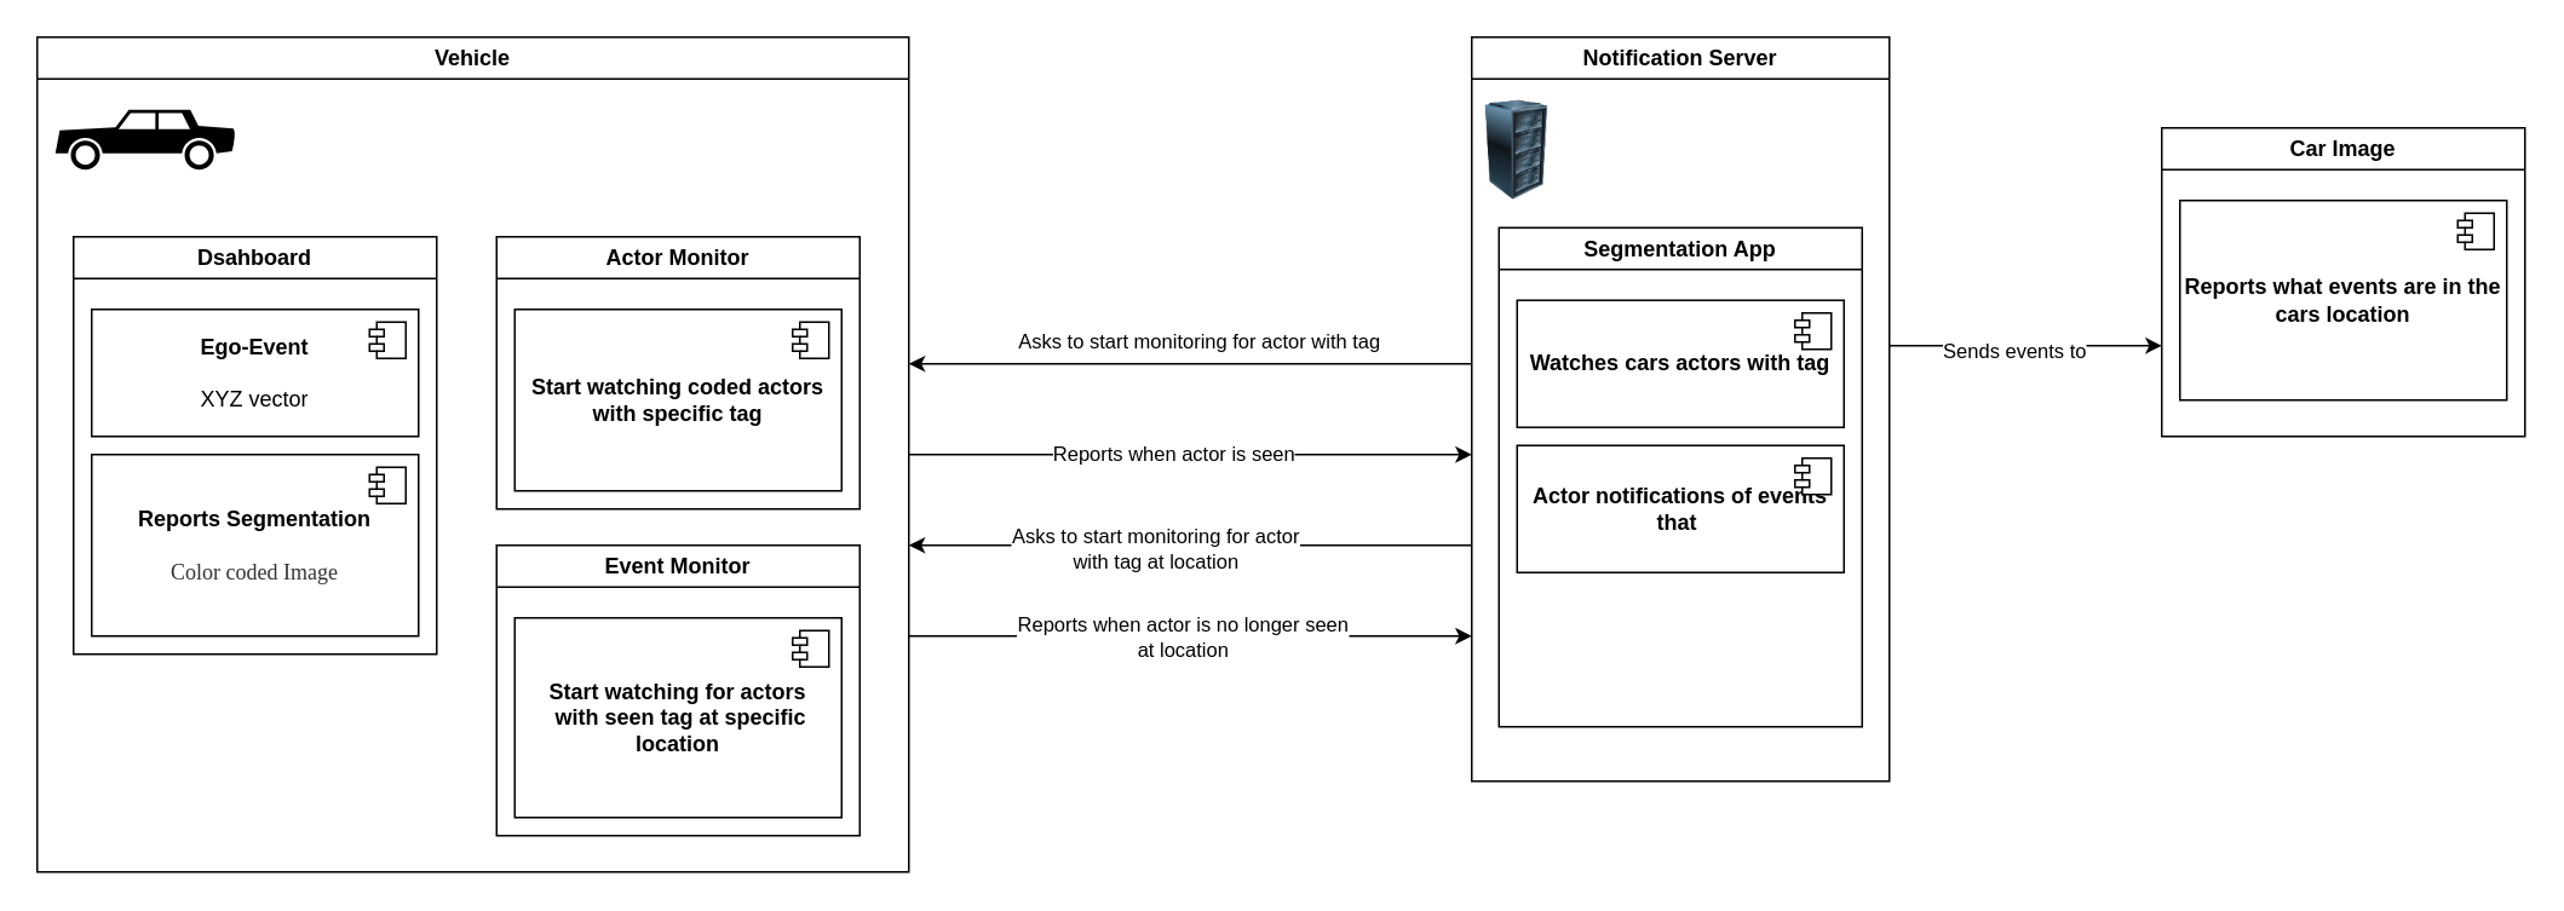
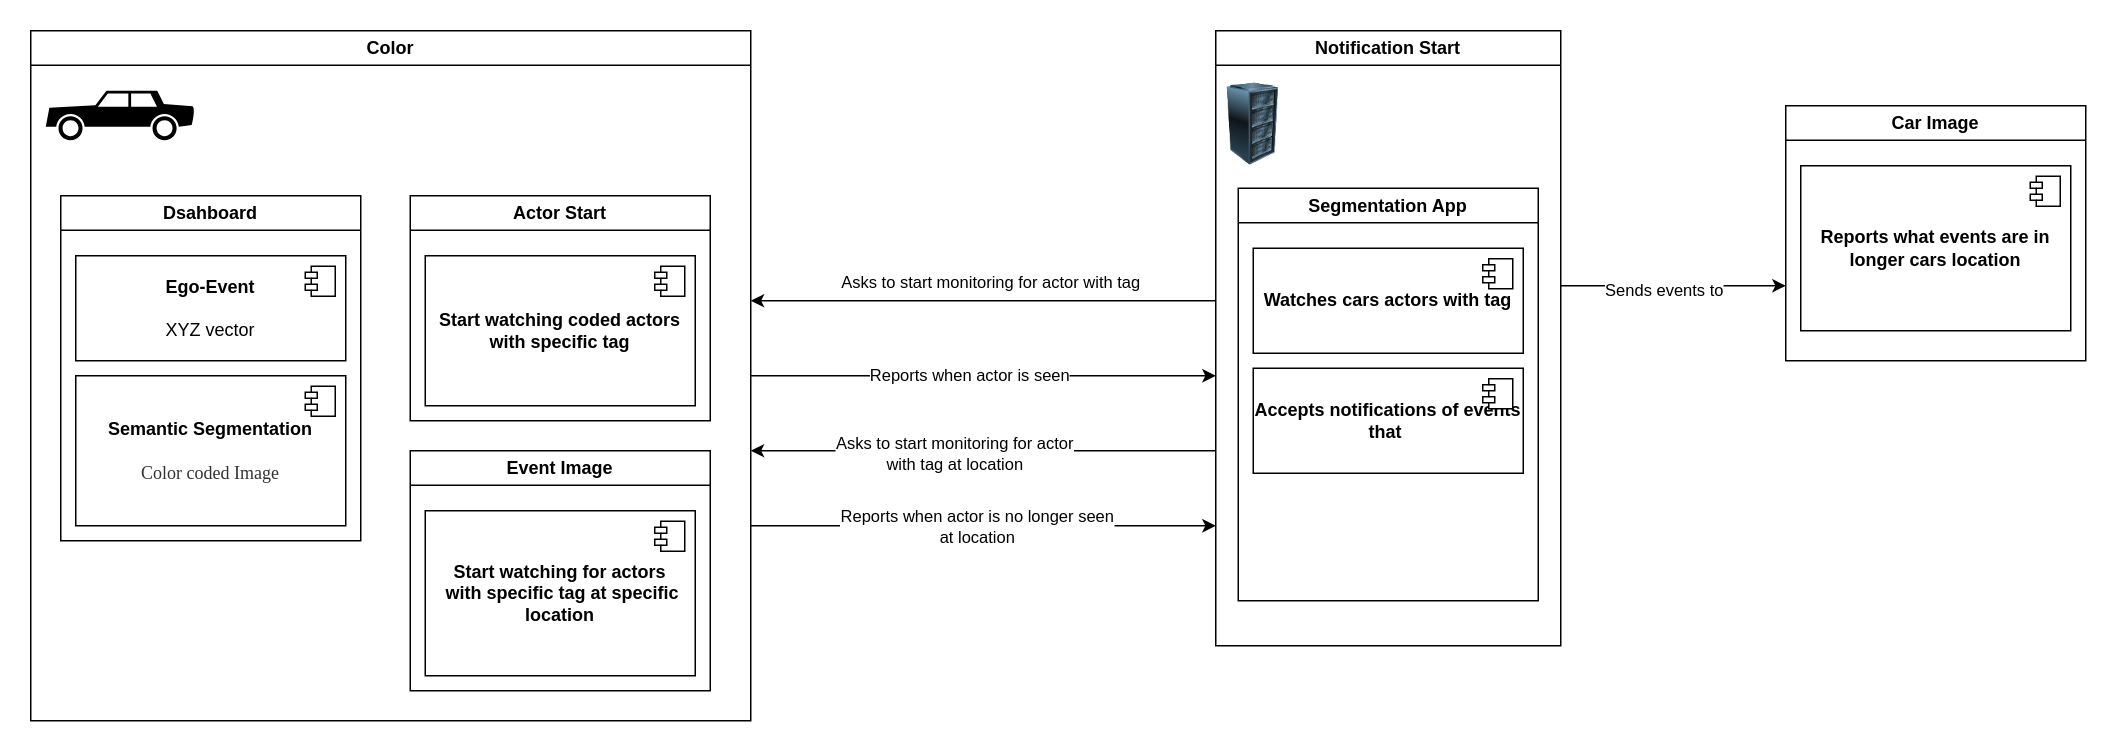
  <mxCell id="0" />
  <mxCell id="1" parent="0" />
  <mxCell id="2" style="edgeStyle=none;html=1;" edge="1" parent="1"><mxGeometry relative="1" as="geometry"><mxPoint x="500" y="300" as="targetPoint" /><mxPoint x="810" y="300" as="sourcePoint" /></mxGeometry></mxCell>
  <mxCell id="3" value="Asks to start monitoring for actor &lt;br&gt;with tag at location" style="edgeLabel;html=1;align=center;verticalAlign=middle;resizable=0;points=[];" vertex="1" connectable="0" parent="2"><mxGeometry x="0.129" y="1" relative="1" as="geometry"><mxPoint as="offset" /></mxGeometry></mxCell>
  <mxCell id="4" style="edgeStyle=none;html=1;" edge="1" parent="1"><mxGeometry relative="1" as="geometry"><mxPoint y="190" as="targetPoint" x="1190" /><mxPoint x="1040" y="190" as="sourcePoint" /></mxGeometry></mxCell>
  <mxCell id="5" value="Sends events to" style="edgeLabel;html=1;align=center;verticalAlign=middle;resizable=0;points=[];" vertex="1" connectable="0" parent="4"><mxGeometry x="-0.088" y="-2" relative="1" as="geometry"><mxPoint as="offset" /></mxGeometry></mxCell>
- <mxCell id="6" value="Notification Server" style="swimlane;whiteSpace=wrap;html=1;" vertex="1" parent="1"><mxGeometry x="810" y="20" width="230" height="410" as="geometry" /></mxCell>
+ <mxCell id="6" value="Notification Start" style="swimlane;whiteSpace=wrap;html=1;" vertex="1" parent="1"><mxGeometry x="810" y="20" width="230" height="410" as="geometry" /></mxCell>
  <mxCell id="7" value="" style="image;html=1;image=img/lib/clip_art/computers/Server_Rack_128x128.png" vertex="1" parent="6"><mxGeometry y="35" width="50" height="55" as="geometry" /></mxCell>
  <mxCell id="8" value="Segmentation App" style="swimlane;whiteSpace=wrap;html=1;startSize=23;" vertex="1" parent="6"><mxGeometry x="15" y="105" width="200" height="275" as="geometry" /></mxCell>
  <mxCell id="9" style="edgeStyle=none;html=1;exitX=0.5;exitY=1;exitDx=0;exitDy=0;entryX=0.5;entryY=0;entryDx=0;entryDy=0;" edge="1" parent="8"><mxGeometry relative="1" as="geometry"><mxPoint x="110" y="180" as="targetPoint" /></mxGeometry></mxCell>
  <mxCell id="10" value="&lt;b&gt;Watches cars actors with tag&lt;/b&gt;" style="html=1;dropTarget=0;whiteSpace=wrap;" vertex="1" parent="8"><mxGeometry x="10" y="40" width="180" height="70" as="geometry" /></mxCell>
  <mxCell id="11" value="" style="shape=module;jettyWidth=8;jettyHeight=4;" vertex="1" parent="10"><mxGeometry x="1" width="20" height="20" relative="1" as="geometry"><mxPoint x="-27" y="7" as="offset" /></mxGeometry></mxCell>
- <mxCell id="12" value="&lt;b&gt;Actor notifications of events that&amp;nbsp;&lt;/b&gt;" style="html=1;dropTarget=0;whiteSpace=wrap;" vertex="1" parent="8"><mxGeometry x="10" y="120" width="180" height="70" as="geometry" /></mxCell>
+ <mxCell id="12" value="&lt;b&gt;Accepts notifications of events that&amp;nbsp;&lt;/b&gt;" style="html=1;dropTarget=0;whiteSpace=wrap;" vertex="1" parent="8"><mxGeometry x="10" y="120" width="180" height="70" as="geometry" /></mxCell>
  <mxCell id="13" value="" style="shape=module;jettyWidth=8;jettyHeight=4;" vertex="1" parent="12"><mxGeometry x="1" width="20" height="20" relative="1" as="geometry"><mxPoint x="-27" y="7" as="offset" /></mxGeometry></mxCell>
  <mxCell id="14" value="Car Image" style="swimlane;whiteSpace=wrap;html=1;" vertex="1" parent="1"><mxGeometry y="70" width="200" height="170" as="geometry" x="1190" /></mxCell>
- <mxCell id="15" value="&lt;b&gt;Reports what events are in the cars location&lt;/b&gt;" style="html=1;dropTarget=0;whiteSpace=wrap;" vertex="1" parent="14"><mxGeometry x="10" y="40" width="180" height="110" as="geometry" /></mxCell>
+ <mxCell id="15" value="&lt;b&gt;Reports what events are in longer cars location&lt;/b&gt;" style="html=1;dropTarget=0;whiteSpace=wrap;" vertex="1" parent="14"><mxGeometry x="10" y="40" width="180" height="110" as="geometry" /></mxCell>
  <mxCell id="16" value="" style="shape=module;jettyWidth=8;jettyHeight=4;" vertex="1" parent="15"><mxGeometry x="1" width="20" height="20" relative="1" as="geometry"><mxPoint x="-27" y="7" as="offset" /></mxGeometry></mxCell>
  <mxCell id="17" style="edgeStyle=none;html=1;" edge="1" parent="1"><mxGeometry relative="1" as="geometry"><mxPoint x="810" y="350" as="targetPoint" /><mxPoint x="500" y="350" as="sourcePoint" /></mxGeometry></mxCell>
  <mxCell id="18" value="Reports when actor is no longer seen&lt;br&gt;at location" style="edgeLabel;html=1;align=center;verticalAlign=middle;resizable=0;points=[];" vertex="1" connectable="0" parent="17"><mxGeometry x="-0.303" y="2" relative="1" as="geometry"><mxPoint x="42" y="2" as="offset" /></mxGeometry></mxCell>
- <mxCell id="19" value="Vehicle" style="swimlane;whiteSpace=wrap;html=1;startSize=23;" vertex="1" parent="1"><mxGeometry x="20" y="20" width="480" height="460" as="geometry" /></mxCell>
+ <mxCell id="19" value="Color" style="swimlane;whiteSpace=wrap;html=1;startSize=23;" vertex="1" parent="1"><mxGeometry x="20" y="20" width="480" height="460" as="geometry" /></mxCell>
  <mxCell id="20" style="edgeStyle=none;html=1;exitX=0.5;exitY=1;exitDx=0;exitDy=0;entryX=0.5;entryY=0;entryDx=0;entryDy=0;" edge="1" parent="19"><mxGeometry relative="1" as="geometry"><mxPoint x="110" y="180" as="targetPoint" /></mxGeometry></mxCell>
  <mxCell id="21" value="" style="shape=mxgraph.signs.transportation.car_2;html=1;pointerEvents=1;fillColor=#000000;strokeColor=none;verticalLabelPosition=bottom;verticalAlign=top;align=center;" vertex="1" parent="19"><mxGeometry x="10" y="40" width="100" height="33" as="geometry" /></mxCell>
  <mxCell id="22" value="Dsahboard" style="swimlane;whiteSpace=wrap;html=1;" vertex="1" parent="19"><mxGeometry x="20" y="110" width="200" height="230" as="geometry" /></mxCell>
  <mxCell id="23" style="edgeStyle=none;html=1;exitX=0.5;exitY=1;exitDx=0;exitDy=0;entryX=0.5;entryY=0;entryDx=0;entryDy=0;" edge="1" parent="22"><mxGeometry relative="1" as="geometry"><mxPoint x="110" y="180" as="targetPoint" /></mxGeometry></mxCell>
- <mxCell id="24" value="&lt;b&gt;Reports Segmentation&lt;/b&gt;&lt;div&gt;&lt;br&gt;&lt;/div&gt;&lt;div&gt;&lt;span style=&quot;color: rgb(51, 51, 51); font-family: Verdana;&quot;&gt;Color coded Image&lt;/span&gt;&lt;/div&gt;" style="html=1;dropTarget=0;whiteSpace=wrap;" vertex="1" parent="22"><mxGeometry x="10" y="120" width="180" height="100" as="geometry" /></mxCell>
+ <mxCell id="24" value="&lt;b&gt;Semantic Segmentation&lt;/b&gt;&lt;div&gt;&lt;br&gt;&lt;/div&gt;&lt;div&gt;&lt;span style=&quot;color: rgb(51, 51, 51); font-family: Verdana;&quot;&gt;Color coded Image&lt;/span&gt;&lt;/div&gt;" style="html=1;dropTarget=0;whiteSpace=wrap;" vertex="1" parent="22"><mxGeometry x="10" y="120" width="180" height="100" as="geometry" /></mxCell>
  <mxCell id="25" value="" style="shape=module;jettyWidth=8;jettyHeight=4;" vertex="1" parent="24"><mxGeometry x="1" width="20" height="20" relative="1" as="geometry"><mxPoint x="-27" y="7" as="offset" /></mxGeometry></mxCell>
  <mxCell id="26" value="&lt;b&gt;Ego-Event&lt;/b&gt;&lt;div&gt;&lt;br&gt;&lt;/div&gt;&lt;div&gt;XYZ vector&lt;/div&gt;" style="html=1;dropTarget=0;whiteSpace=wrap;" vertex="1" parent="22"><mxGeometry x="10" y="40" width="180" height="70" as="geometry" /></mxCell>
  <mxCell id="27" value="" style="shape=module;jettyWidth=8;jettyHeight=4;" vertex="1" parent="26"><mxGeometry x="1" width="20" height="20" relative="1" as="geometry"><mxPoint x="-27" y="7" as="offset" /></mxGeometry></mxCell>
- <mxCell id="28" value="Actor Monitor" style="swimlane;whiteSpace=wrap;html=1;startSize=23;" vertex="1" parent="19"><mxGeometry x="253" y="110" width="200" height="150" as="geometry" /></mxCell>
+ <mxCell id="28" value="Actor Start" style="swimlane;whiteSpace=wrap;html=1;startSize=23;" vertex="1" parent="19"><mxGeometry x="253" y="110" width="200" height="150" as="geometry" /></mxCell>
  <mxCell id="29" style="edgeStyle=none;html=1;exitX=0.5;exitY=1;exitDx=0;exitDy=0;entryX=0.5;entryY=0;entryDx=0;entryDy=0;" edge="1" parent="28"><mxGeometry relative="1" as="geometry"><mxPoint x="110" y="180" as="targetPoint" /></mxGeometry></mxCell>
  <mxCell id="30" style="edgeStyle=none;html=1;exitX=1;exitY=0.5;exitDx=0;exitDy=0;" edge="1" parent="28" source="19"><mxGeometry relative="1" as="geometry"><mxPoint x="537" y="120" as="targetPoint" /><mxPoint x="237" y="120" as="sourcePoint" /></mxGeometry></mxCell>
  <mxCell id="31" value="Reports when actor is seen" style="edgeLabel;html=1;align=center;verticalAlign=middle;resizable=0;points=[];" vertex="1" connectable="0" parent="30"><mxGeometry x="-0.065" y="1" relative="1" as="geometry"><mxPoint as="offset" /></mxGeometry></mxCell>
  <mxCell id="32" value="&lt;b&gt;Start watching coded actors with specific tag&lt;/b&gt;" style="html=1;dropTarget=0;whiteSpace=wrap;" vertex="1" parent="28"><mxGeometry x="10" y="40" width="180" height="100" as="geometry" /></mxCell>
  <mxCell id="33" value="" style="shape=module;jettyWidth=8;jettyHeight=4;" vertex="1" parent="32"><mxGeometry x="1" width="20" height="20" relative="1" as="geometry"><mxPoint x="-27" y="7" as="offset" /></mxGeometry></mxCell>
- <mxCell id="34" value="Event Monitor" style="swimlane;whiteSpace=wrap;html=1;startSize=23;" vertex="1" parent="19"><mxGeometry x="253" y="280" width="200" height="160" as="geometry" /></mxCell>
+ <mxCell id="34" value="Event Image" style="swimlane;whiteSpace=wrap;html=1;startSize=23;" vertex="1" parent="19"><mxGeometry x="253" y="280" width="200" height="160" as="geometry" /></mxCell>
  <mxCell id="35" style="edgeStyle=none;html=1;exitX=0.5;exitY=1;exitDx=0;exitDy=0;entryX=0.5;entryY=0;entryDx=0;entryDy=0;" edge="1" parent="34"><mxGeometry relative="1" as="geometry"><mxPoint x="110" y="180" as="targetPoint" /></mxGeometry></mxCell>
- <mxCell id="36" value="&lt;b&gt;Start watching for actors&lt;/b&gt;&lt;div&gt;&lt;b&gt;&amp;nbsp;with seen tag at specific location&lt;/b&gt;&lt;/div&gt;" style="html=1;dropTarget=0;whiteSpace=wrap;" vertex="1" parent="34"><mxGeometry x="10" y="40" width="180" height="110" as="geometry" /></mxCell>
+ <mxCell id="36" value="&lt;b&gt;Start watching for actors&lt;/b&gt;&lt;div&gt;&lt;b&gt;&amp;nbsp;with specific tag at specific location&lt;/b&gt;&lt;/div&gt;" style="html=1;dropTarget=0;whiteSpace=wrap;" vertex="1" parent="34"><mxGeometry x="10" y="40" width="180" height="110" as="geometry" /></mxCell>
  <mxCell id="37" value="" style="shape=module;jettyWidth=8;jettyHeight=4;" vertex="1" parent="36"><mxGeometry x="1" width="20" height="20" relative="1" as="geometry"><mxPoint x="-27" y="7" as="offset" /></mxGeometry></mxCell>
  <mxCell id="38" style="edgeStyle=none;html=1;" edge="1" parent="1"><mxGeometry relative="1" as="geometry"><mxPoint x="810" y="200" as="sourcePoint" /><mxPoint x="500" y="200" as="targetPoint" /></mxGeometry></mxCell>
  <mxCell id="39" value="Asks to start monitoring for actor with tag" style="edgeLabel;html=1;align=center;verticalAlign=middle;resizable=0;points=[];" vertex="1" connectable="0" parent="38"><mxGeometry x="0.08" y="-4" relative="1" as="geometry"><mxPoint x="16" y="-9" as="offset" /></mxGeometry></mxCell>
